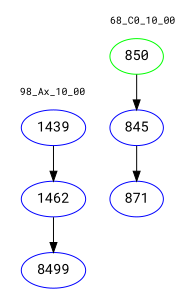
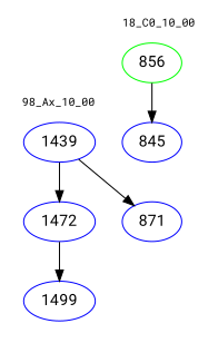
  digraph {
    fontname="Roboto Mono"
    node [color=blue fontname="Roboto Mono"]
    edge [color=black fontname="Roboto Mono"]
    n1 [label=1439]
-   n2 [label=1462]
-   n3 [label=8499]
-   n4 [color=green label=850]
+   n2 [label=1472]
+   n3 [label=1499]
+   n4 [color=green label=856]
    n5 [label=845]
    n6 [label=871]
    subgraph cluster_1 {
      color=white
      fontsize=10
      label="98_Ax_10_00"
      n1
      n2
      n3
    }
    subgraph cluster_2 {
      color=white
      fontsize=10
-     label="68_C0_10_00"
+     label="18_C0_10_00"
      n4
      n5
      n6
    }
    n1 -> n2
    n2 -> n3
    n4 -> n5
-   n5 -> n6
+   n1 -> n6
  }
